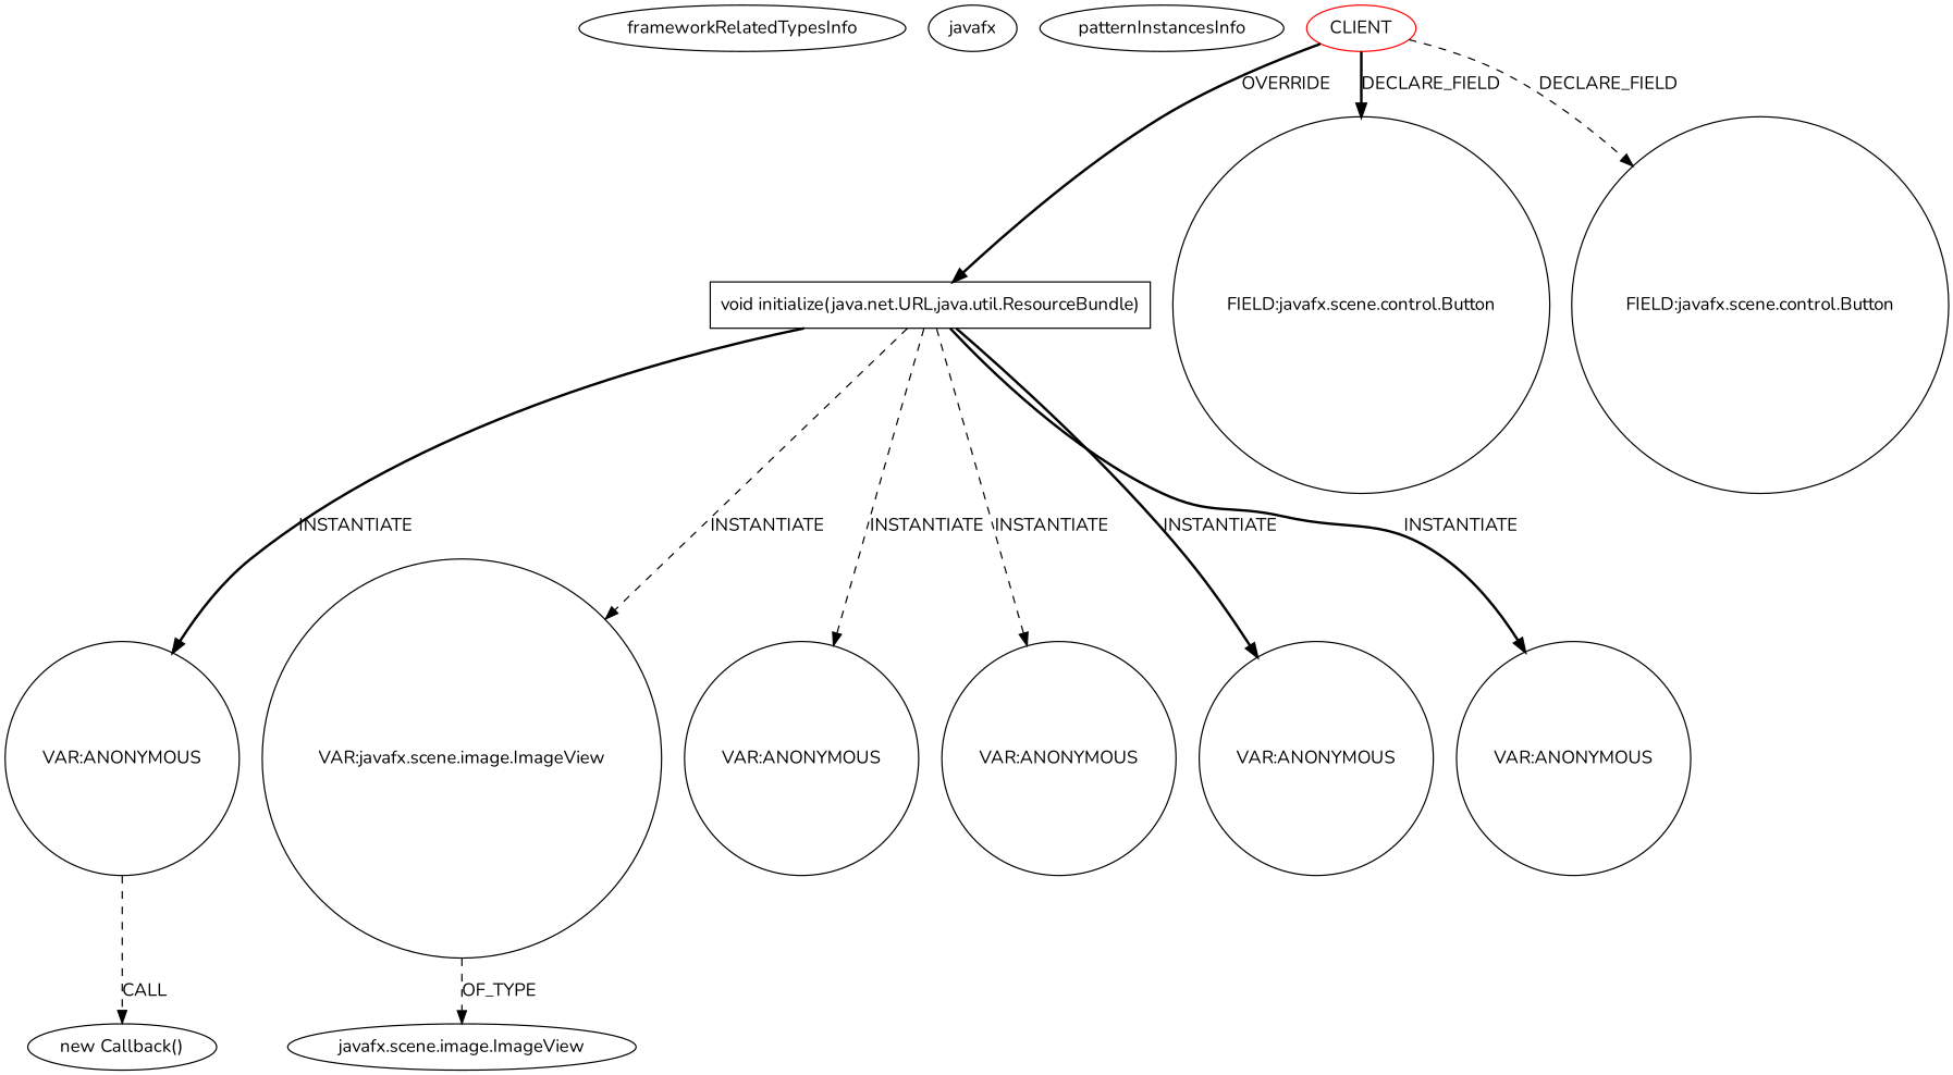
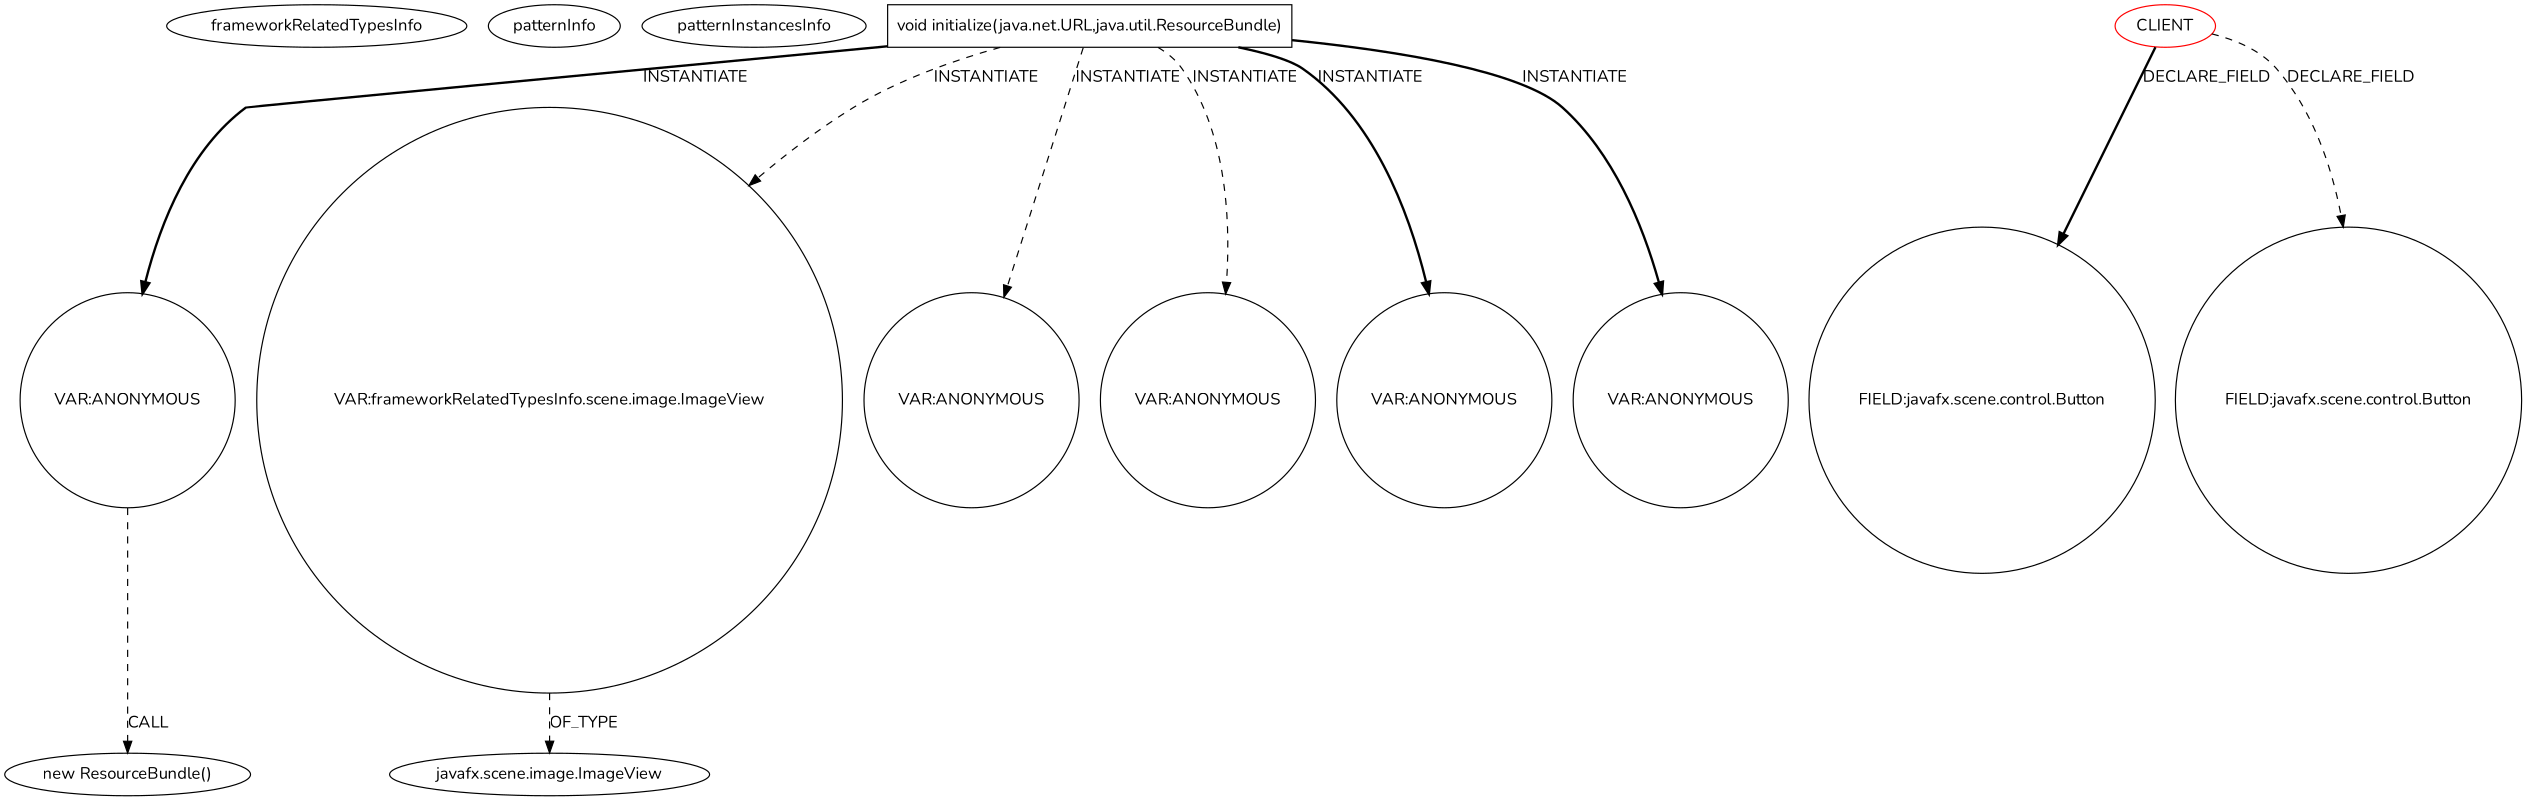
  digraph {
    fontname=Nunito
    node [fontname=Nunito isFrameworkType=false vertexType=VARIABLE_EXPRESION shape=circle]
    edge [fontname=Nunito style=dashed]
    frameworkRelatedTypesInfo [isFrameworkType="" vertexType="" shape=""]
-   patternInfo [frequency=2.0 patternRootClient=0 label=javafx isFrameworkType="" vertexType="" shape=""]
+   patternInfo [frequency=2.0 patternRootClient=0 isFrameworkType="" vertexType="" shape=""]
    patternInstancesInfo [0="hock323-eventManager~/hock323-eventManager/EventManager-master/src/eventManager/controller/pokerTournament/TournamentController.java~TournamentController~3009" 1="geyrix57-Proyecto_1_Bases~/geyrix57-Proyecto_1_Bases/Proyecto_1_Bases-master/src/Control/ControlLog.java~ControlLog~2710" isFrameworkType="" vertexType="" shape=""]
-   n4 [label="new Callback()" vertexType=CONSTRUCTOR_CALL shape=""]
+   n4 [label="new ResourceBundle()" vertexType=CONSTRUCTOR_CALL shape=""]
    n5 [label="VAR:ANONYMOUS"]
    n6 [label="void initialize(java.net.URL,java.util.ResourceBundle)" shape=box vertexType=OVERRIDING_METHOD_DECLARATION]
-   n7 [label="VAR:javafx.scene.image.ImageView"]
+   n7 [label="VAR:frameworkRelatedTypesInfo.scene.image.ImageView"]
    n8 [label="VAR:ANONYMOUS"]
    n9 [label="VAR:ANONYMOUS"]
    n10 [label="VAR:ANONYMOUS"]
    n11 [label="VAR:ANONYMOUS"]
    n12 [label="javafx.scene.image.ImageView" vertexType=FRAMEWORK_CLASS_TYPE shape=""]
    n13 [color=red label=CLIENT vertexType=ROOT_CLIENT_CLASS_DECLARATION shape=""]
    n14 [label="FIELD:javafx.scene.control.Button" vertexType=FIELD_DECLARATION]
    n15 [label="FIELD:javafx.scene.control.Button" vertexType=FIELD_DECLARATION]
    n5 -> n4 [label=CALL]
    n6 -> n5 [label=INSTANTIATE style=bold]
    n6 -> n7 [label=INSTANTIATE]
    n6 -> n8 [label=INSTANTIATE]
    n6 -> n9 [label=INSTANTIATE]
    n6 -> n10 [label=INSTANTIATE style=bold]
    n6 -> n11 [label=INSTANTIATE style=bold]
    n7 -> n12 [label=OF_TYPE]
-   n13 -> n6 [label=OVERRIDE style=bold]
    n13 -> n14 [label=DECLARE_FIELD style=bold]
    n13 -> n15 [label=DECLARE_FIELD]
  }
